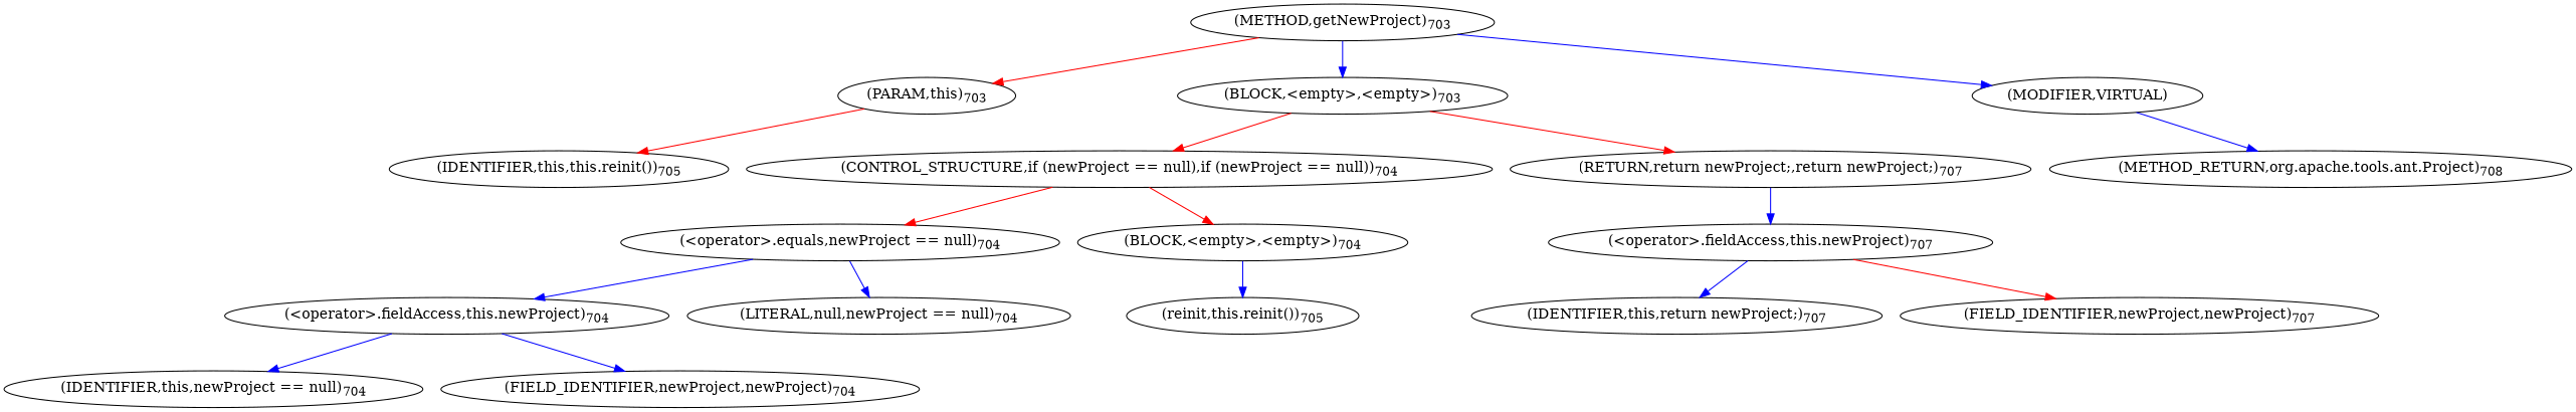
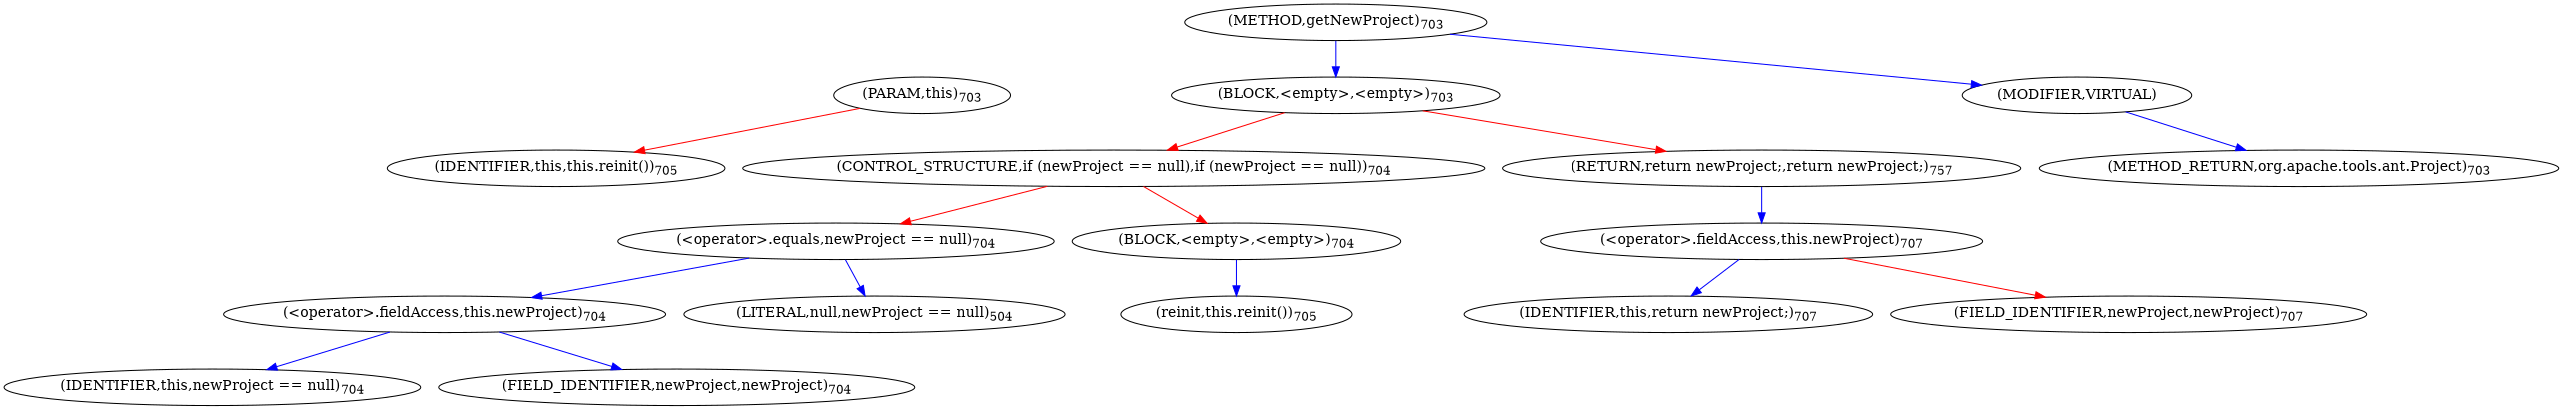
  digraph {
    edge [color=blue]
    n1 [label=<(METHOD,getNewProject)<SUB>703</SUB>>]
    n2 [label=<(PARAM,this)<SUB>703</SUB>>]
    n3 [label=<(BLOCK,&lt;empty&gt;,&lt;empty&gt;)<SUB>703</SUB>>]
    n4 [label=<(MODIFIER,VIRTUAL)>]
    n5 [label=<(IDENTIFIER,this,this.reinit())<SUB>705</SUB>>]
    n6 [label=<(CONTROL_STRUCTURE,if (newProject == null),if (newProject == null))<SUB>704</SUB>>]
-   n7 [label=<(RETURN,return newProject;,return newProject;)<SUB>707</SUB>>]
-   n8 [label=<(METHOD_RETURN,org.apache.tools.ant.Project)<SUB>708</SUB>>]
+   n7 [label=<(RETURN,return newProject;,return newProject;)<SUB>757</SUB>>]
+   n8 [label=<(METHOD_RETURN,org.apache.tools.ant.Project)<SUB>703</SUB>>]
    n9 [label=<(&lt;operator&gt;.equals,newProject == null)<SUB>704</SUB>>]
    n10 [label=<(BLOCK,&lt;empty&gt;,&lt;empty&gt;)<SUB>704</SUB>>]
    n11 [label=<(&lt;operator&gt;.fieldAccess,this.newProject)<SUB>707</SUB>>]
    n12 [label=<(&lt;operator&gt;.fieldAccess,this.newProject)<SUB>704</SUB>>]
-   n13 [label=<(LITERAL,null,newProject == null)<SUB>704</SUB>>]
+   n13 [label=<(LITERAL,null,newProject == null)<SUB>504</SUB>>]
    n14 [label=<(reinit,this.reinit())<SUB>705</SUB>>]
    n15 [label=<(IDENTIFIER,this,newProject == null)<SUB>704</SUB>>]
    n16 [label=<(FIELD_IDENTIFIER,newProject,newProject)<SUB>704</SUB>>]
    n17 [label=<(IDENTIFIER,this,return newProject;)<SUB>707</SUB>>]
    n18 [label=<(FIELD_IDENTIFIER,newProject,newProject)<SUB>707</SUB>>]
-   n1 -> n2 [color=red]
    n1 -> n3
    n1 -> n4
    n2 -> n5 [color=red]
    n3 -> n6 [color=red]
    n3 -> n7 [color=red]
    n4 -> n8
    n6 -> n9 [color=red]
    n6 -> n10 [color=red]
    n7 -> n11
    n9 -> n12
    n9 -> n13
    n10 -> n14
    n11 -> n17
    n11 -> n18 [color=red]
    n12 -> n15
    n12 -> n16
  }
